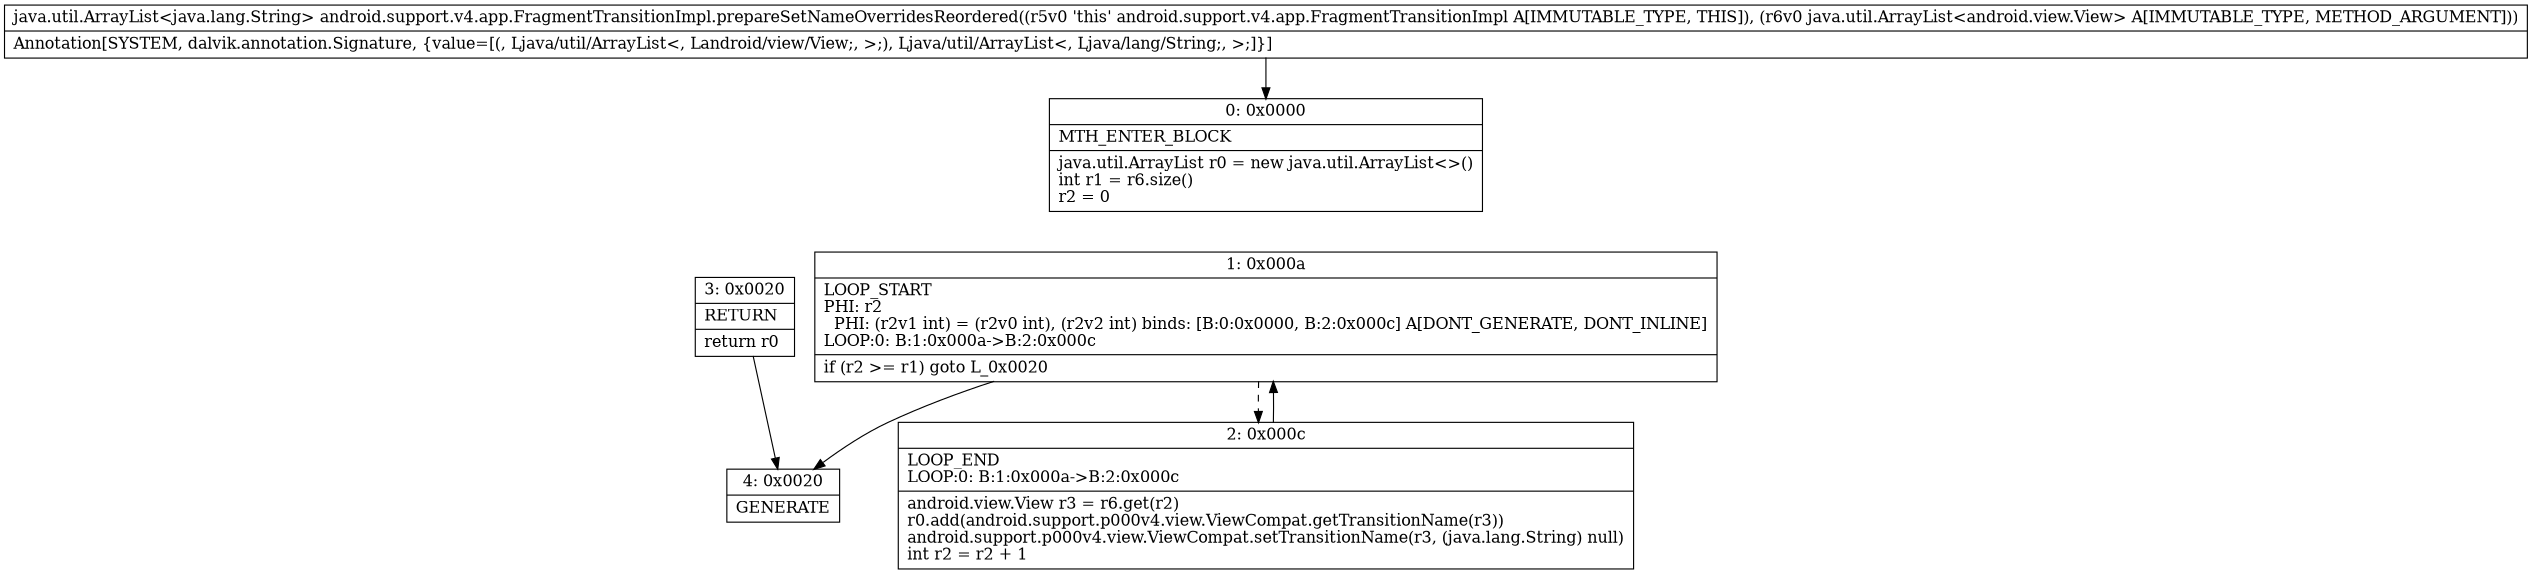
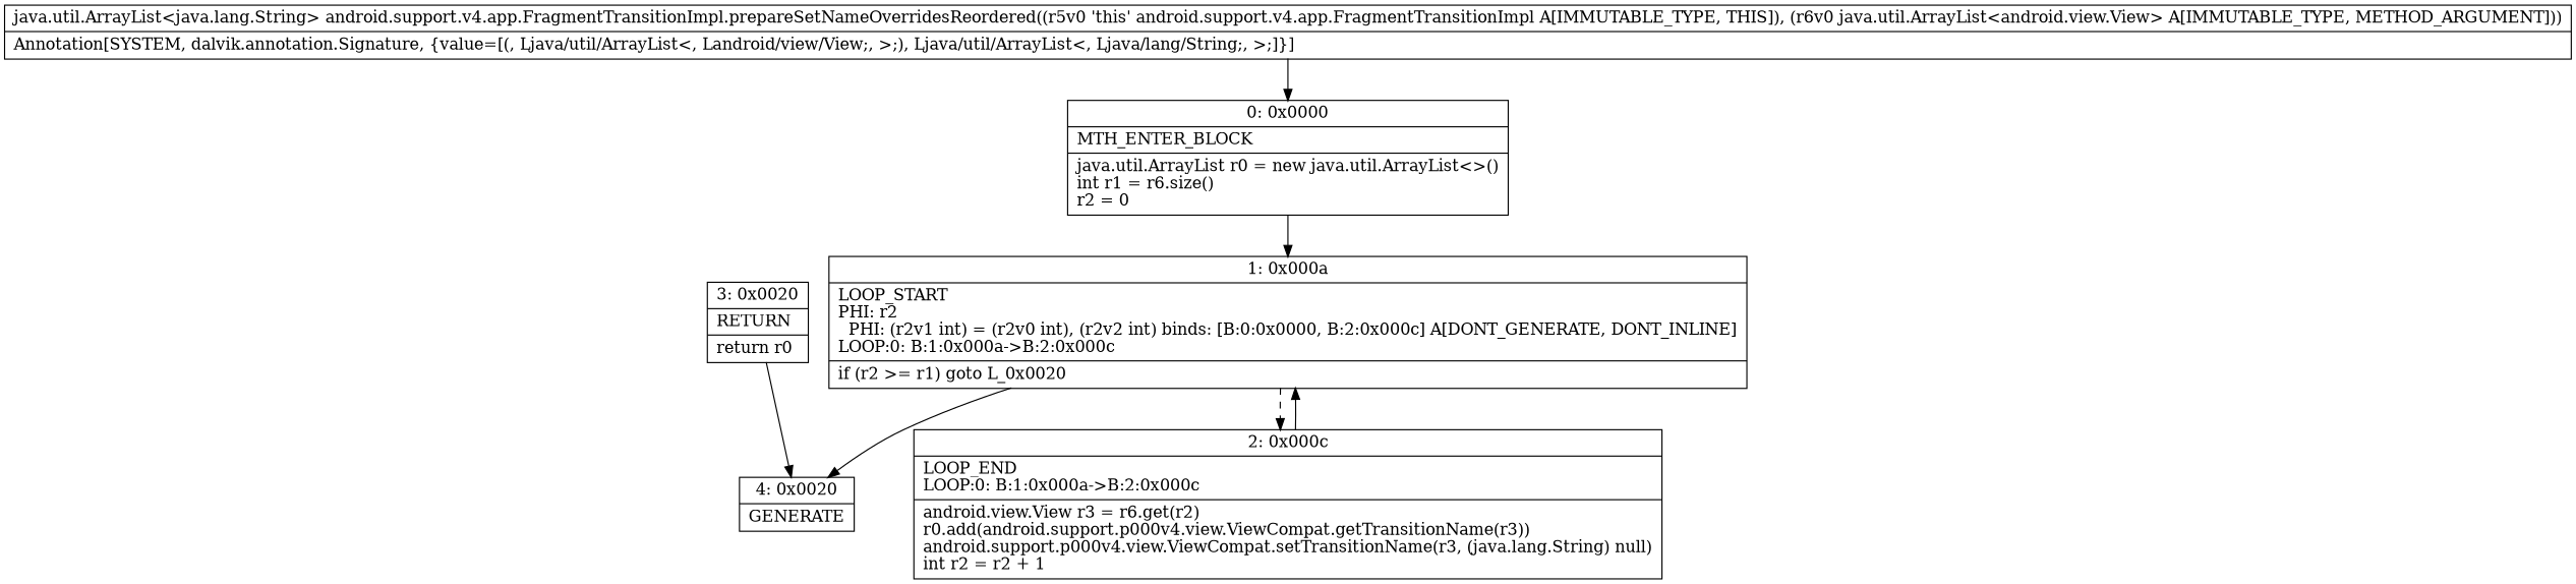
  digraph {
    node [shape=record]
    n1 [label="{0\:\ 0x0000|MTH_ENTER_BLOCK\l|java.util.ArrayList r0 = new java.util.ArrayList\<\>()\lint r1 = r6.size()\lr2 = 0\l}"]
    n2 [label="{1\:\ 0x000a|LOOP_START\lPHI: r2 \l  PHI: (r2v1 int) = (r2v0 int), (r2v2 int) binds: [B:0:0x0000, B:2:0x000c] A[DONT_GENERATE, DONT_INLINE]\lLOOP:0: B:1:0x000a\-\>B:2:0x000c\l|if (r2 \>= r1) goto L_0x0020\l}"]
    n3 [label="{2\:\ 0x000c|LOOP_END\lLOOP:0: B:1:0x000a\-\>B:2:0x000c\l|android.view.View r3 = r6.get(r2)\lr0.add(android.support.p000v4.view.ViewCompat.getTransitionName(r3))\landroid.support.p000v4.view.ViewCompat.setTransitionName(r3, (java.lang.String) null)\lint r2 = r2 + 1\l}"]
    n4 [label="{4\:\ 0x0020|GENERATE\l}"]
    n5 [label="{3\:\ 0x0020|RETURN\l|return r0\l}"]
    n6 [label="{java.util.ArrayList\<java.lang.String\> android.support.v4.app.FragmentTransitionImpl.prepareSetNameOverridesReordered((r5v0 'this' android.support.v4.app.FragmentTransitionImpl A[IMMUTABLE_TYPE, THIS]), (r6v0 java.util.ArrayList\<android.view.View\> A[IMMUTABLE_TYPE, METHOD_ARGUMENT]))  | Annotation[SYSTEM, dalvik.annotation.Signature, \{value=[(, Ljava\/util\/ArrayList\<, Landroid\/view\/View;, \>;), Ljava\/util\/ArrayList\<, Ljava\/lang\/String;, \>;]\}]\l}"]
+   n1 -> n2
    n2 -> n3 [style=dashed]
    n2 -> n4
    n3 -> n2
    n5 -> n4
    n6 -> n1
  }
